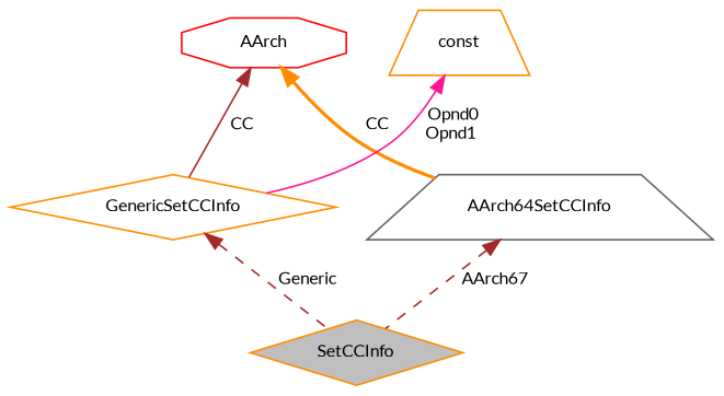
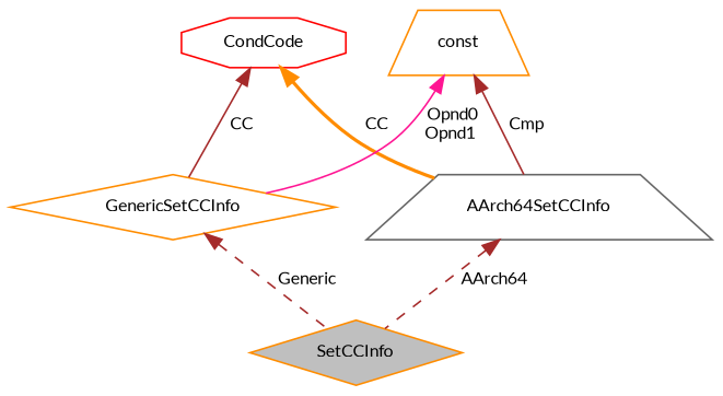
  digraph {
    fontname=Lato
    node [color=darkorange fontname=Lato fontsize=10 shape=diamond]
    edge [color=brown dir=back fontname=Lato fontsize=10 labelfontname=Helvetica labelfontsize=10 style=solid]
    n1 [fillcolor=grey75 fontcolor=black height=0.2 label=SetCCInfo style=filled width=0.4]
    n2 [height=0.2 label=GenericSetCCInfo width=0.4]
-   n3 [color=red height=0.2 label=AArch shape=octagon width=0.4]
+   n3 [color=red height=0.2 label=CondCode shape=octagon width=0.4]
    n4 [color=gray40 height=0.2 label=AArch64SetCCInfo shape=trapezium width=0.4]
    n5 [height=0.2 label=const shape=trapezium width=0.4]
    n2 -> n1 [label=" Generic" style=dashed]
    n3 -> n2 [label=" CC"]
    n3 -> n4 [color=darkorange label=" CC" style=bold]
-   n4 -> n1 [label=" AArch67" style=dashed]
+   n4 -> n1 [label=" AArch64" style=dashed]
    n5 -> n2 [color=deeppink label=" Opnd0\nOpnd1"]
+   n5 -> n4 [label=" Cmp"]
  }
